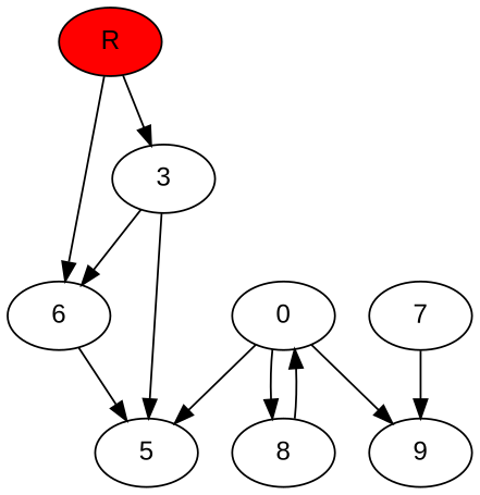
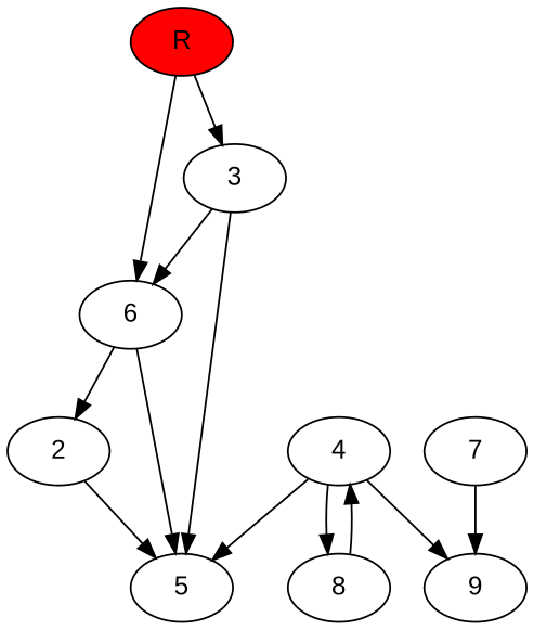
  digraph {
    fontname="Liberation Sans"
    node [fontname="Liberation Sans"]
    edge [fontname="Liberation Sans"]
+   2
    5
    6
    3
-   4 [label=0]
+   4
    8
    9
    7
    R [fillcolor="#ff0000" style=filled]
+   2 -> 5
+   6 -> 2
    6 -> 5
    3 -> 5
    3 -> 6
    4 -> 5
    4 -> 8
    4 -> 9
    8 -> 4
    7 -> 9
    R -> 6
    R -> 3
  }
